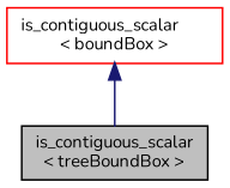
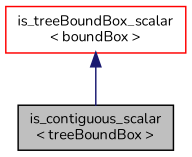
  digraph {
    fontname=Nunito
    node [fontname=Nunito fontsize=10 shape=record]
    n1 [color=black fillcolor=grey75 fontcolor=black height=0.2 label="is_contiguous_scalar\l\< treeBoundBox \>" style=filled width=0.4]
-   n2 [color=red height=0.2 label="is_contiguous_scalar\l\< boundBox \>" width=0.4]
+   n2 [color=red height=0.2 label="is_treeBoundBox_scalar\l\< boundBox \>" width=0.4]
    n2 -> n1 [color=midnightblue dir=back fontname=Nunito fontsize=10 labelfontname=Helvetica labelfontsize=10 style=solid]
  }
